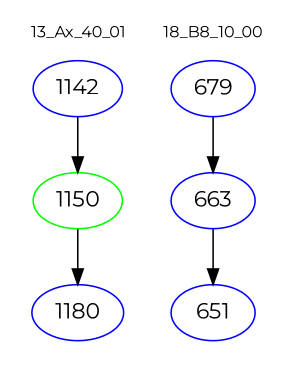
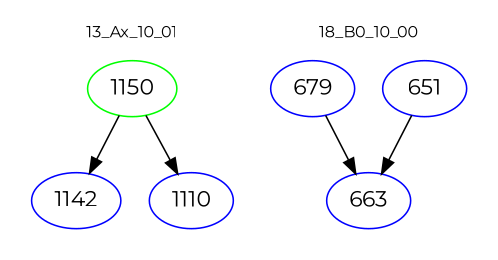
  digraph {
    fontname=Montserrat
    node [color=blue fontname=Montserrat]
    edge [color=black fontname=Montserrat]
    n1 [color=green label=1150]
    n2 [label=1142]
-   n3 [label=1180]
+   n3 [label=1110]
    n4 [label=663]
    n5 [label=651]
    n6 [label=679]
    subgraph cluster_1 {
      color=white
      fontsize=10
-     label="13_Ax_40_01"
+     label="13_Ax_10_01"
      n1
      n2
      n3
    }
    subgraph cluster_2 {
      color=white
      fontsize=10
-     label="18_B8_10_00"
+     label="18_B0_10_00"
      n4
      n5
      n6
    }
-   n2 -> n1
+   n1 -> n2
    n1 -> n3
-   n4 -> n5
+   n5 -> n4
    n6 -> n4
  }
